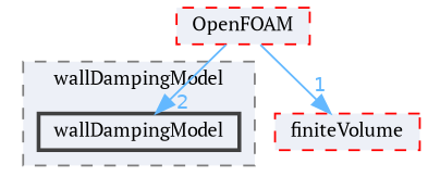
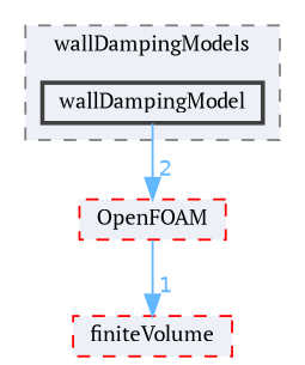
  digraph {
    compound=true
    fontname="PT Serif"
    node [color=red fillcolor="#edf0f7" fontname="PT Serif" fontsize=10 shape=box style="filled,dashed"]
    edge [color=steelblue1 fontcolor=steelblue1 fontname="PT Serif" fontsize=10 labeldistance=1.5 labelfontname=Helvetica labelfontsize=10]
    n1 [color=grey25 height=0.2 label=wallDampingModel style="filled,bold" width=0.4]
    n2 [height=0.2 label=OpenFOAM width=0.4]
    n3 [height=0.2 label=finiteVolume width=0.4]
    subgraph cluster_1 {
      bgcolor="#edf0f7"
      fontsize=10
-     label=wallDampingModel
+     label=wallDampingModels
      pencolor=grey50
      style="filled,dashed"
      n1
    }
-   n2 -> n1 [headlabel=2]
+   n1 -> n2 [headlabel=2]
    n2 -> n3 [headlabel=1]
  }
